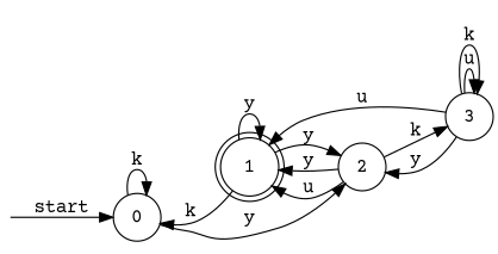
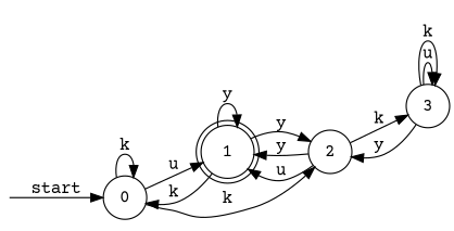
  digraph {
    fontname="Courier Prime"
    rankdir=LR
    node [fontname="Courier Prime" shape=circle]
    edge [fontname="Courier Prime"]
    __start [shape=point style=invis]
    0
    1 [shape=doublecircle]
    2
    3
    __start -> 0 [label=start]
    0 -> 0 [label=k]
-   3 -> 1 [label=u]
-   0 -> 2 [label=y]
+   0 -> 1 [label=u]
+   0 -> 2 [label=k]
    1 -> 0 [label=k]
    1 -> 1 [label=y]
    1 -> 2 [label=y]
    2 -> 1 [label=y]
    2 -> 1 [label=u]
    2 -> 3 [label=k]
    3 -> 2 [label=y]
    3 -> 3 [label=u]
    3 -> 3 [label=k]
  }
